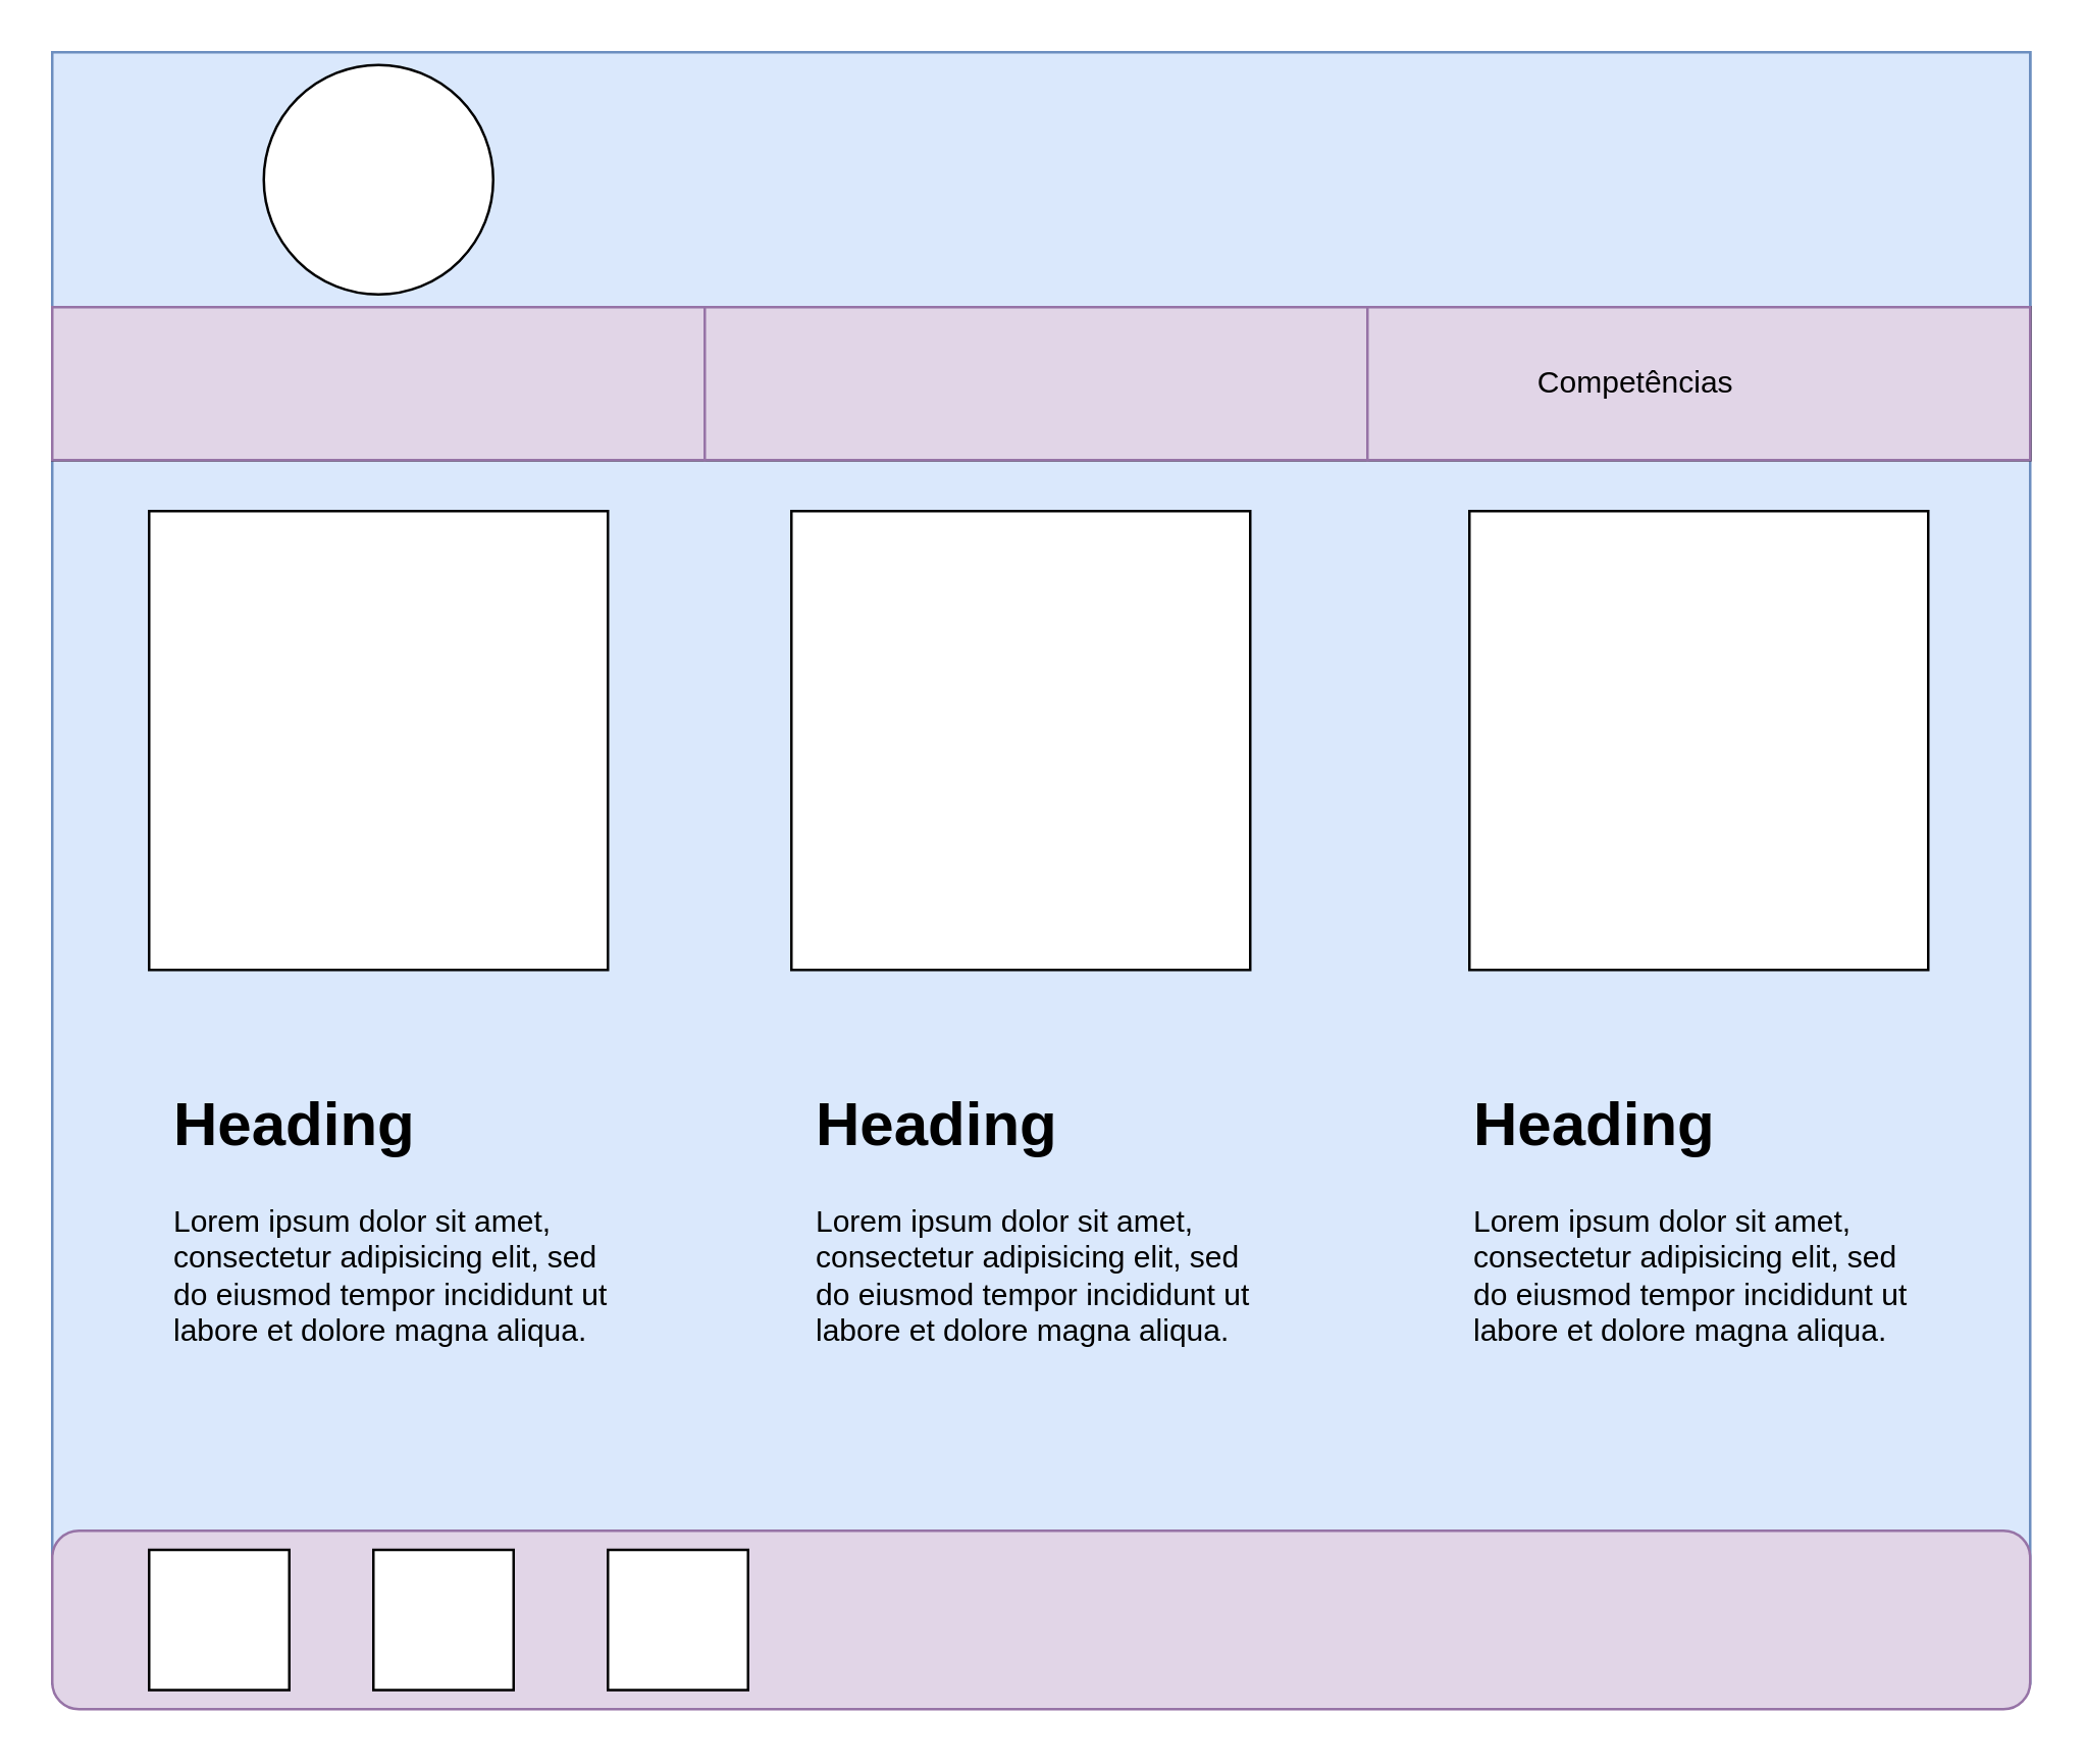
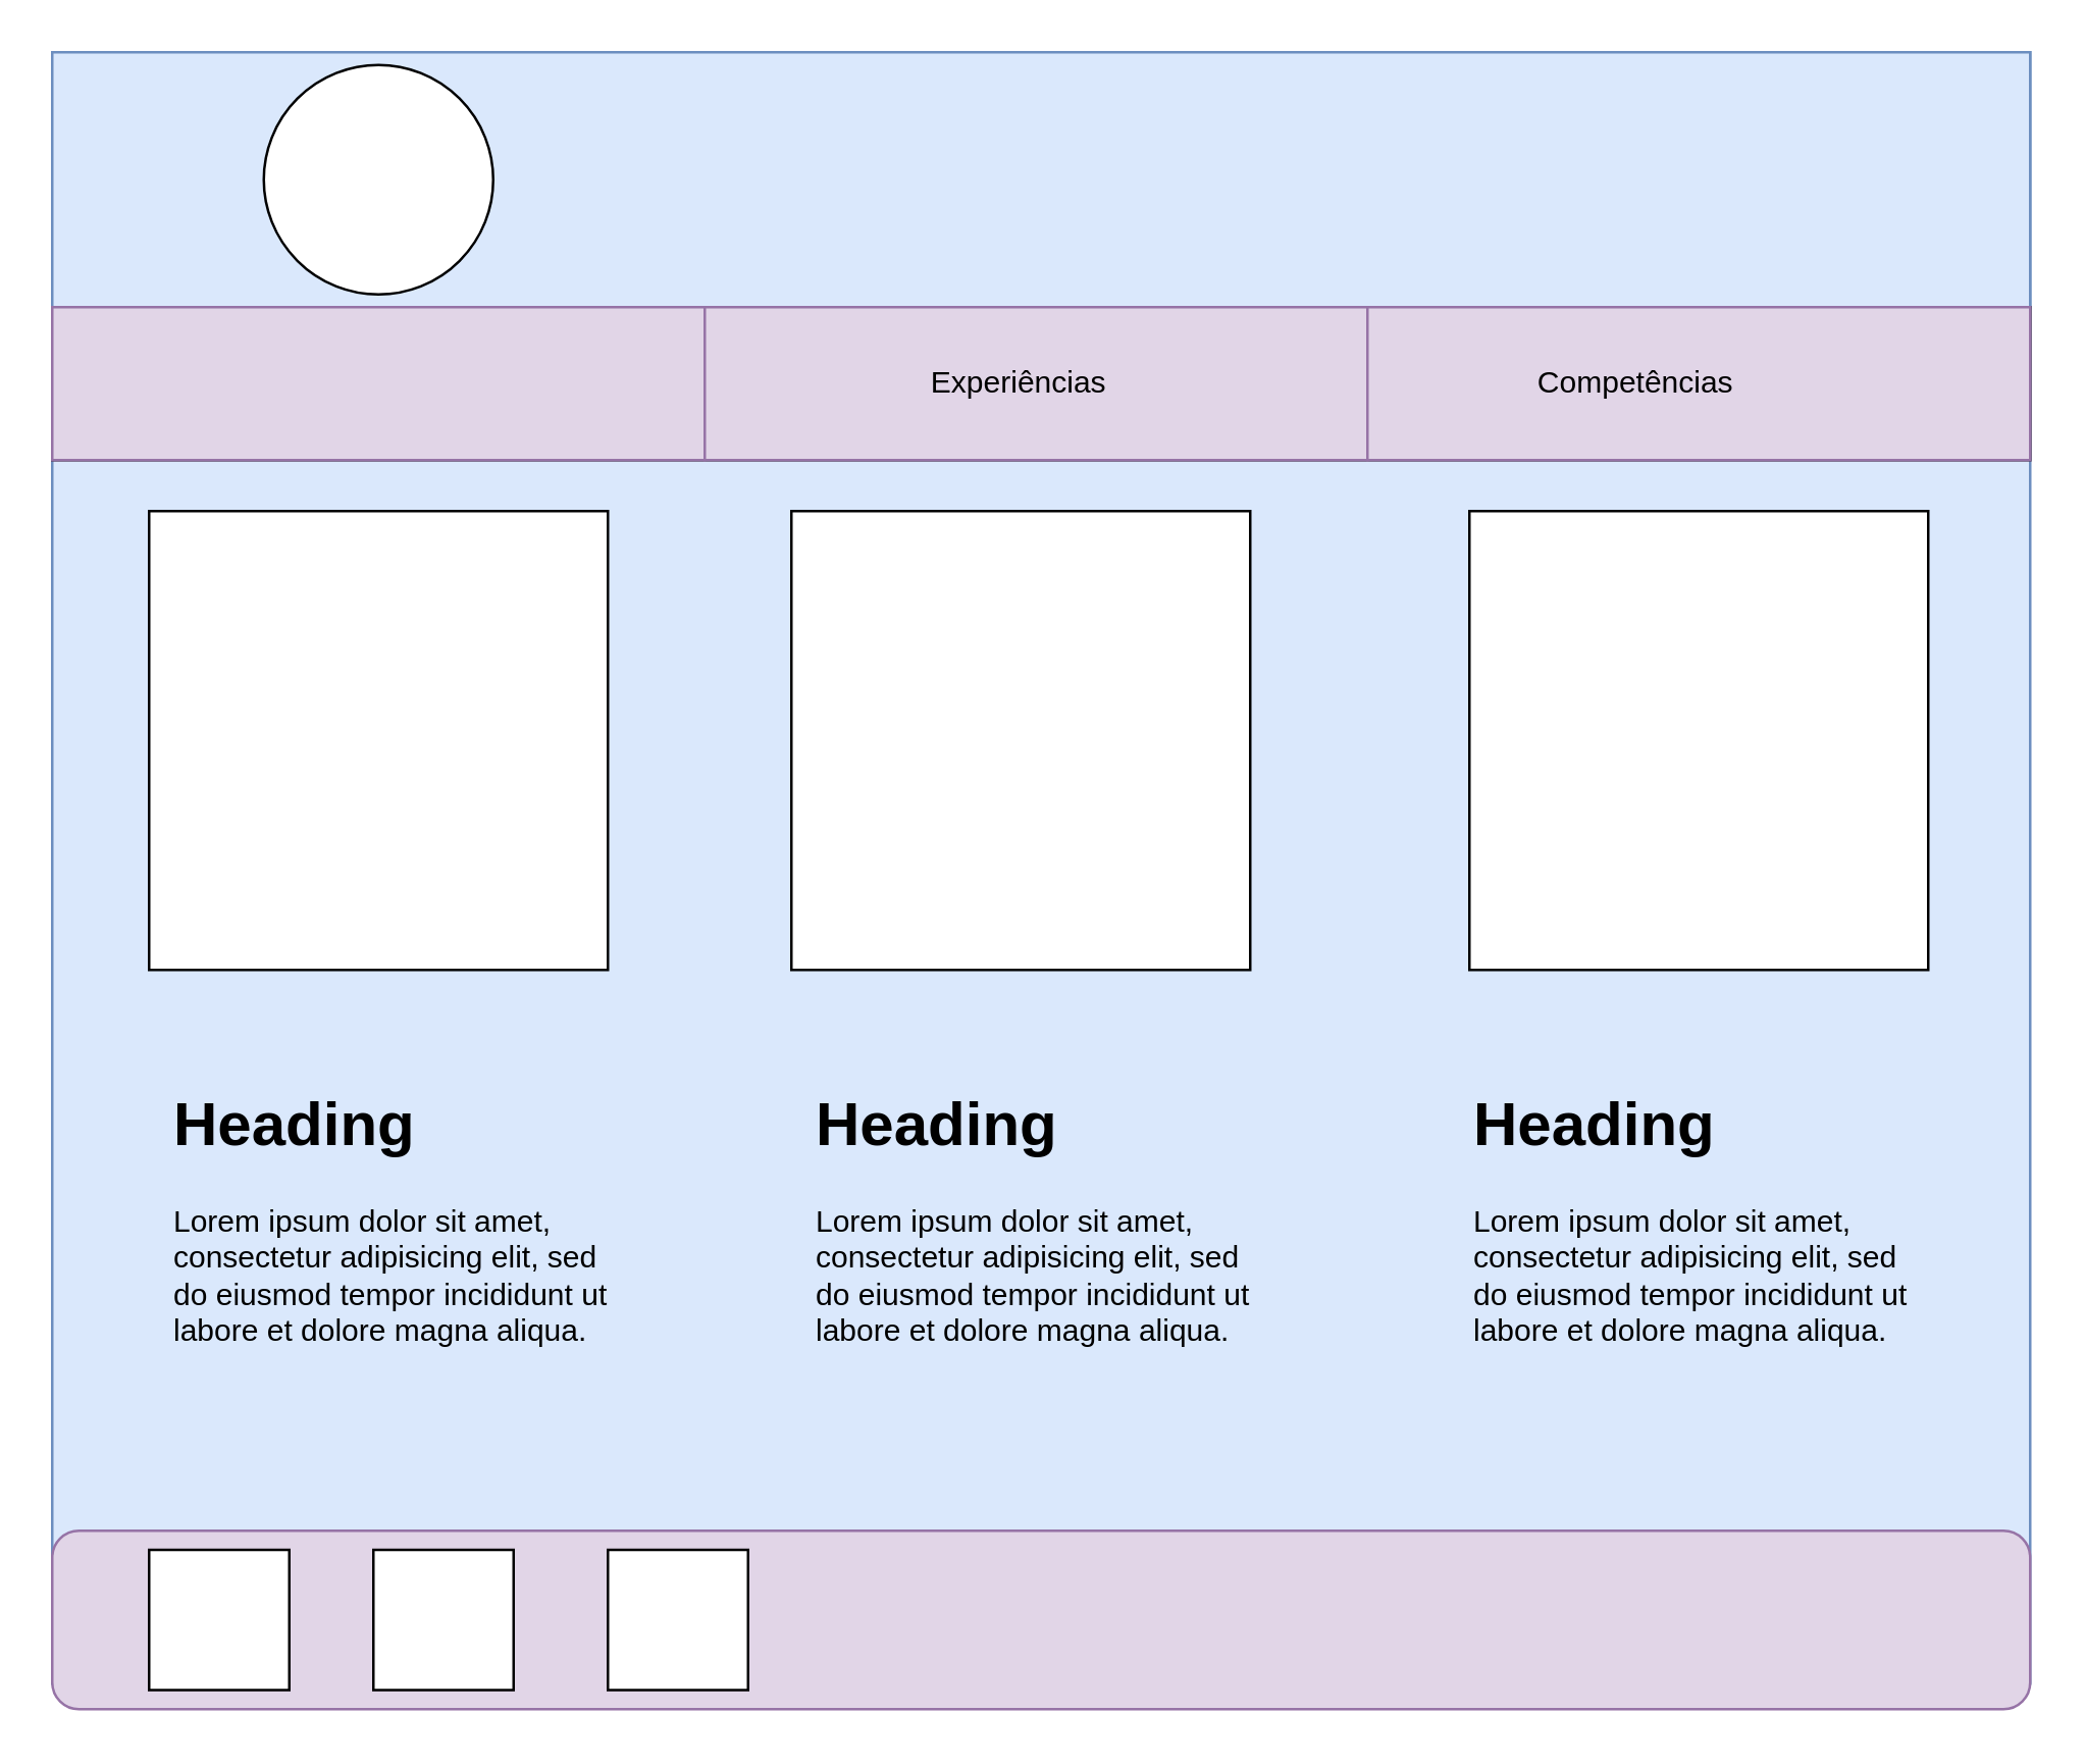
  <mxCell id="0" />
  <mxCell id="1" parent="0" />
  <mxCell id="2" value="" style="rounded=0;whiteSpace=wrap;html=1;fillColor=#dae8fc;strokeColor=#6c8ebf;" parent="1" vertex="1"><mxGeometry x="20" y="20" width="776" height="640" as="geometry" /></mxCell>
  <mxCell id="3" value="" style="rounded=1;whiteSpace=wrap;html=1;fillColor=#e1d5e7;strokeColor=#9673a6;" parent="1" vertex="1"><mxGeometry x="20" y="600" width="776" height="70" as="geometry" /></mxCell>
  <mxCell id="4" value="" style="rounded=0;whiteSpace=wrap;html=1;fillColor=#dae8fc;strokeColor=#6c8ebf;" parent="1" vertex="1"><mxGeometry x="20" y="20" width="776" height="100" as="geometry" /></mxCell>
  <mxCell id="5" value="" style="ellipse;whiteSpace=wrap;html=1;aspect=fixed;" parent="1" vertex="1"><mxGeometry x="103" y="25" width="90" height="90" as="geometry" /></mxCell>
  <mxCell id="6" value="" style="rounded=0;whiteSpace=wrap;html=1;" parent="1" vertex="1"><mxGeometry x="20" y="120" width="776" height="60" as="geometry" /></mxCell>
  <mxCell id="7" value="" style="rounded=0;whiteSpace=wrap;html=1;fillColor=#e1d5e7;strokeColor=#9673a6;" parent="1" vertex="1"><mxGeometry x="20" y="120" width="256" height="60" as="geometry" /></mxCell>
  <mxCell id="8" value="" style="rounded=0;whiteSpace=wrap;html=1;fillColor=#e1d5e7;strokeColor=#9673a6;" parent="1" vertex="1"><mxGeometry x="276" y="120" width="260" height="60" as="geometry" /></mxCell>
  <mxCell id="9" value="" style="rounded=0;whiteSpace=wrap;html=1;fillColor=#e1d5e7;strokeColor=#9673a6;" parent="1" vertex="1"><mxGeometry x="536" y="120" width="260" height="60" as="geometry" /></mxCell>
  <mxCell id="10" value="" style="whiteSpace=wrap;html=1;aspect=fixed;" parent="1" vertex="1"><mxGeometry x="58" y="200" width="180" height="180" as="geometry" /></mxCell>
  <mxCell id="11" value="" style="whiteSpace=wrap;html=1;aspect=fixed;" parent="1" vertex="1"><mxGeometry x="310" y="200" width="180" height="180" as="geometry" /></mxCell>
  <mxCell id="12" value="" style="whiteSpace=wrap;html=1;aspect=fixed;" parent="1" vertex="1"><mxGeometry x="576" y="200" width="180" height="180" as="geometry" /></mxCell>
  <mxCell id="13" value="&lt;h1 style=&quot;margin-top: 0px;&quot;&gt;Heading&lt;/h1&gt;&lt;p&gt;Lorem ipsum dolor sit amet, consectetur adipisicing elit, sed do eiusmod tempor incididunt ut labore et dolore magna aliqua.&lt;/p&gt;" style="text;html=1;whiteSpace=wrap;overflow=hidden;rounded=0;" parent="1" vertex="1"><mxGeometry x="66" y="420" width="180" height="120" as="geometry" /></mxCell>
  <mxCell id="14" value="&lt;h1 style=&quot;margin-top: 0px;&quot;&gt;Heading&lt;/h1&gt;&lt;p&gt;Lorem ipsum dolor sit amet, consectetur adipisicing elit, sed do eiusmod tempor incididunt ut labore et dolore magna aliqua.&lt;/p&gt;" style="text;html=1;whiteSpace=wrap;overflow=hidden;rounded=0;" parent="1" vertex="1"><mxGeometry x="318" y="420" width="180" height="120" as="geometry" /></mxCell>
  <mxCell id="15" value="&lt;h1 style=&quot;margin-top: 0px;&quot;&gt;Heading&lt;/h1&gt;&lt;p&gt;Lorem ipsum dolor sit amet, consectetur adipisicing elit, sed do eiusmod tempor incididunt ut labore et dolore magna aliqua.&lt;/p&gt;" style="text;html=1;whiteSpace=wrap;overflow=hidden;rounded=0;" parent="1" vertex="1"><mxGeometry x="576" y="420" width="180" height="120" as="geometry" /></mxCell>
  <mxCell id="16" value="" style="whiteSpace=wrap;html=1;aspect=fixed;" parent="1" vertex="1"><mxGeometry x="58" y="607.5" width="55" height="55" as="geometry" /></mxCell>
  <mxCell id="17" value="" style="whiteSpace=wrap;html=1;aspect=fixed;" parent="1" vertex="1"><mxGeometry x="146" y="607.5" width="55" height="55" as="geometry" /></mxCell>
  <mxCell id="18" value="" style="whiteSpace=wrap;html=1;aspect=fixed;" parent="1" vertex="1"><mxGeometry x="238" y="607.5" width="55" height="55" as="geometry" /></mxCell>
+ <mxCell id="19" value="Experiências" style="text;html=1;align=center;verticalAlign=middle;whiteSpace=wrap;rounded=0;" vertex="1" parent="1"><mxGeometry x="358" y="135" width="83" height="30" as="geometry" /></mxCell>
  <mxCell id="20" value="Competências" style="text;html=1;align=center;verticalAlign=middle;whiteSpace=wrap;rounded=0;" vertex="1" parent="1"><mxGeometry x="599.5" y="135" width="83" height="30" as="geometry" /></mxCell>
